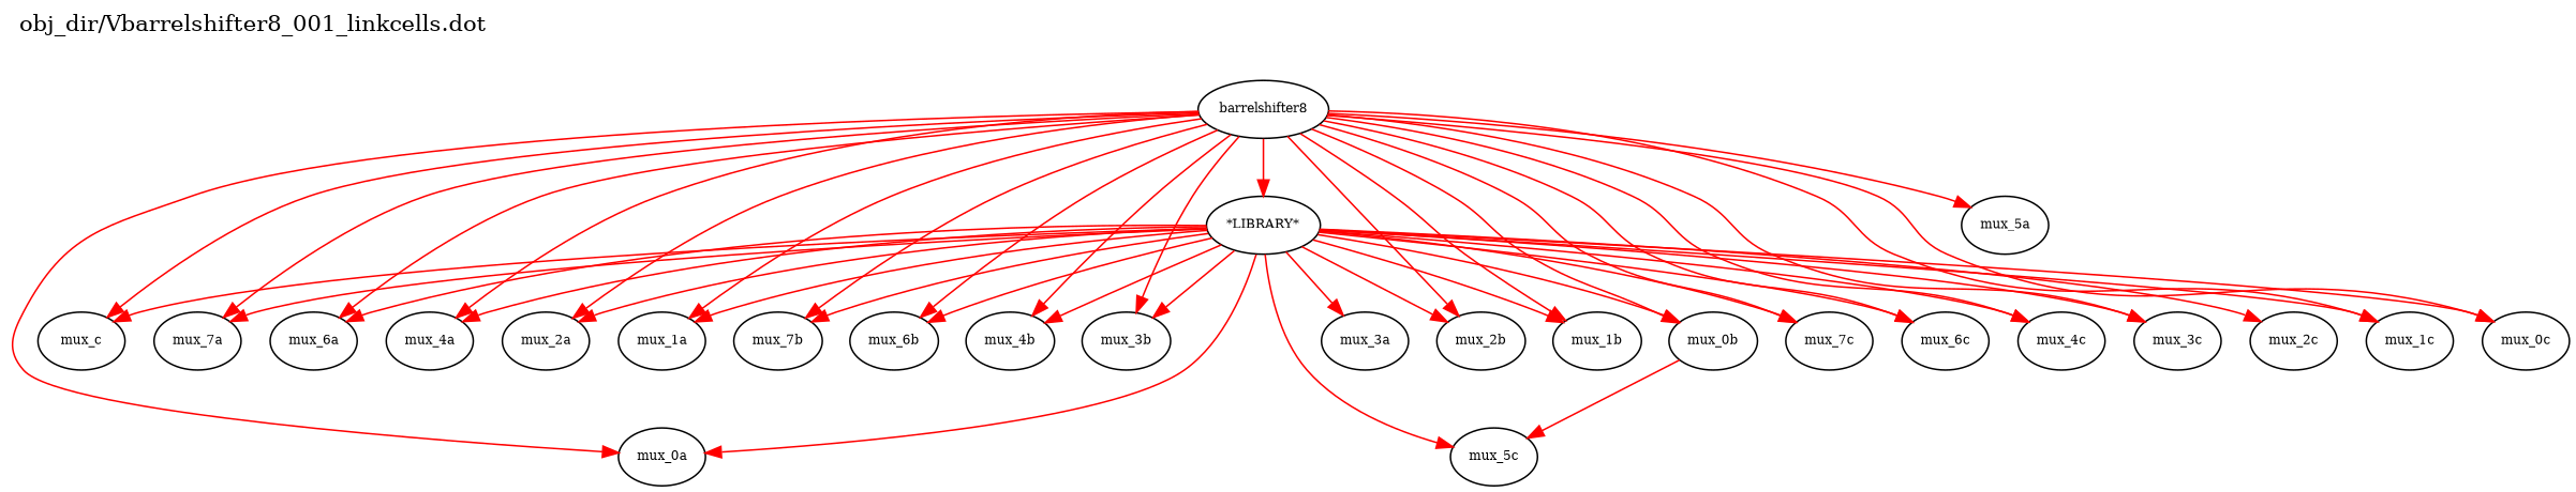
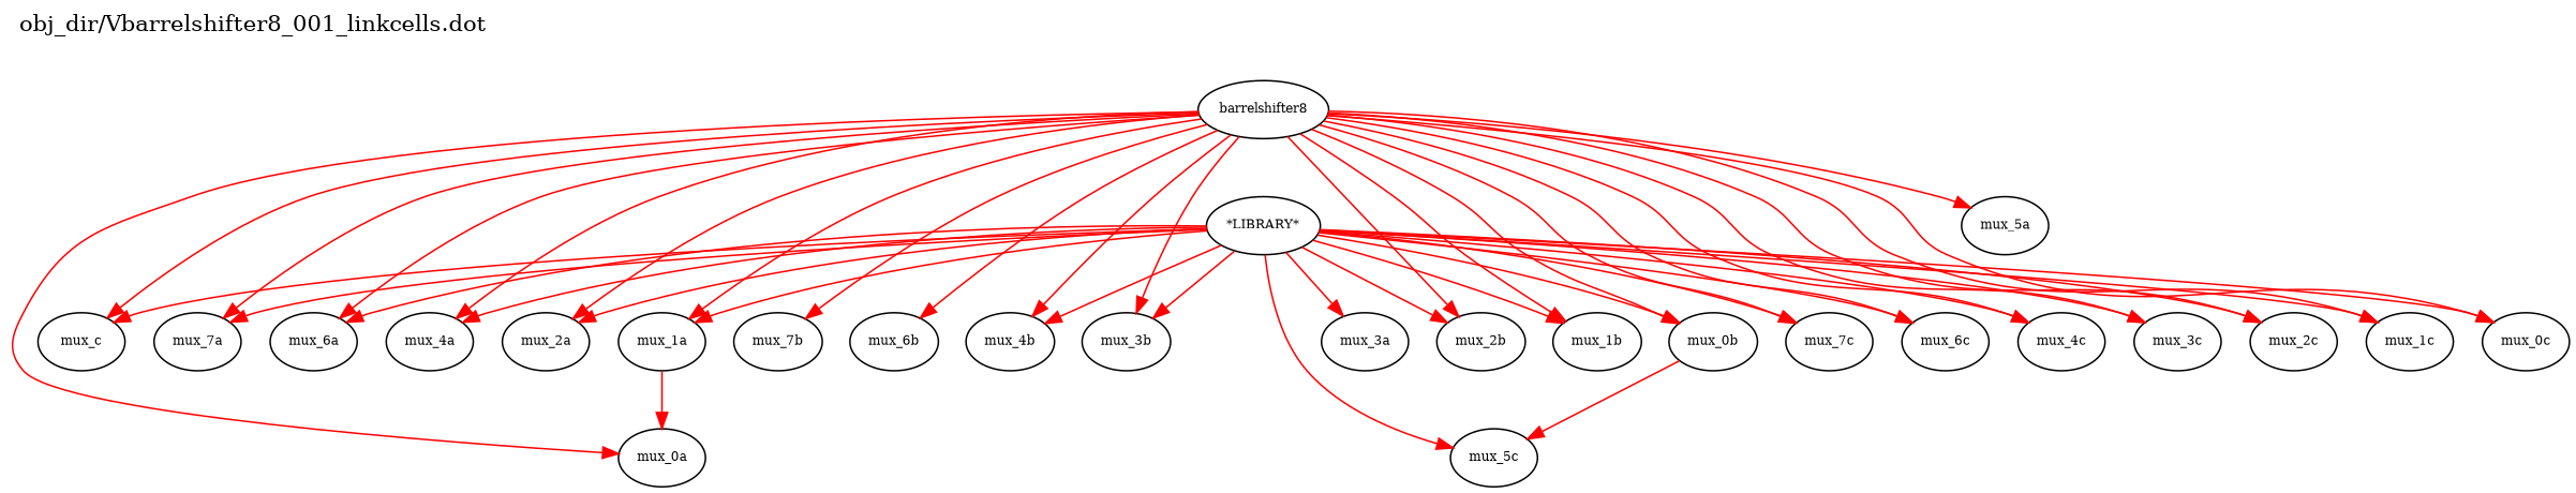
  digraph {
    label="obj_dir/Vbarrelshifter8_001_linkcells.dot"
    labeljust=l
    labelloc=t
    rankdir=TB
    node [color=black fontsize=8]
    edge [color=red fontsize=8 weight=1]
    n1 [label=barrelshifter8]
    n2 [label=mux_c]
    n3 [label=mux_7a]
    n4 [label=mux_6a]
    n5 [label=mux_5a]
    n6 [label=mux_4a]
    n7 [label=mux_2a]
    n8 [label=mux_1a]
    n9 [label=mux_0a]
    n10 [label=mux_7b]
    n11 [label=mux_6b]
    n12 [label=mux_4b]
    n13 [label=mux_3b]
    n14 [label=mux_2b]
    n15 [label=mux_1b]
    n16 [label=mux_0b]
    n17 [label=mux_7c]
    n18 [label=mux_6c]
    n19 [label=mux_4c]
    n20 [label=mux_3c]
    n21 [label=mux_2c]
    n22 [label=mux_1c]
    n23 [label=mux_0c]
    n24 [label=mux_3a]
    n25 [label=mux_5c]
    n26 [label="*LIBRARY*"]
    n1 -> n2
    n1 -> n3
    n1 -> n4
    n1 -> n5
    n1 -> n6
    n1 -> n7
    n1 -> n8
    n1 -> n9
    n1 -> n10
    n1 -> n11
    n1 -> n12
    n1 -> n13
    n1 -> n14
    n1 -> n15
    n1 -> n16
    n1 -> n17
    n1 -> n18
    n1 -> n19
    n1 -> n20
-   n1 -> n26
+   n1 -> n21
    n1 -> n22
    n1 -> n23
    n16 -> n25
    n26 -> n2
    n26 -> n3
    n26 -> n4
    n26 -> n6
    n26 -> n7
    n26 -> n8
-   n26 -> n9
-   n26 -> n10
-   n26 -> n11
+   n8 -> n9
    n26 -> n12
    n26 -> n13
    n26 -> n14
    n26 -> n15
    n26 -> n16
    n26 -> n17
    n26 -> n18
    n26 -> n19
    n26 -> n20
    n26 -> n21
    n26 -> n22
    n26 -> n23
    n26 -> n24
    n26 -> n25
  }
